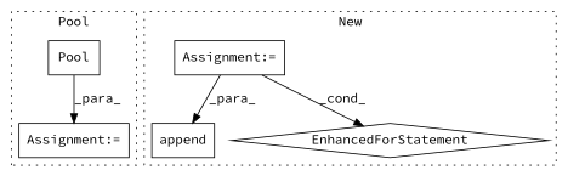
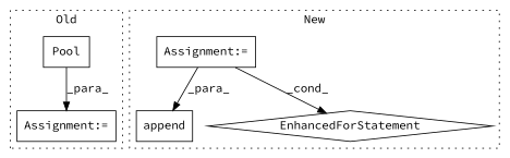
  digraph {
    fontname="Source Code Pro"
    node [a=32 fontname="Source Code Pro" l="57,2" s="5952,6107" shape=box]
    edge [fontname="Source Code Pro"]
    n1 [l="5,1" label=Pool s="6886,6909"]
    n2 [a=7 l=1 label="Assignment:=" s=6928]
    n3 [l="7,1" label=append s="6164,6174"]
    n4 [a=70 label=EnhancedForStatement shape=diamond]
    n5 [a=7 label="Assignment:="]
    subgraph cluster_1 {
-     label=Pool
+     label=Old
      style=dotted
      n1
      n2
    }
    subgraph cluster_2 {
      label=New
      style=dotted
      n3
      n4
      n5
    }
    n1 -> n2 [label=_para_]
    n5 -> n3 [label=_para_]
    n5 -> n4 [label=_cond_]
  }
